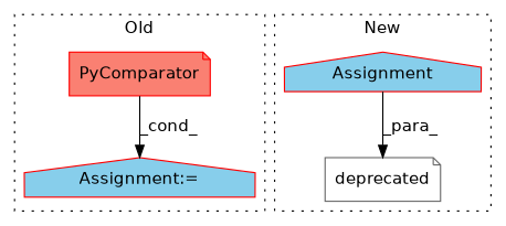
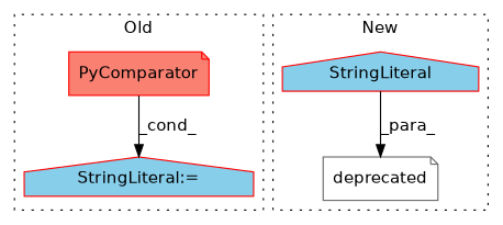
  digraph {
    fontname="DejaVu Sans"
    node [color=red fillcolor=skyblue fontname="DejaVu Sans" shape=note style=filled]
    edge [fontname="DejaVu Sans"]
    n1 [a=113 fillcolor=salmon l=36 label=PyComparator s=1555]
-   n2 [a=7 l=11 label="Assignment:=" s=1326 shape=house]
+   n2 [a=7 l=11 label="StringLiteral:=" s=1326 shape=house]
    n3 [a=32 color=gray40 fillcolor=white l="11,1" label=deprecated s="1328,1511"]
-   n4 [a=45 l=165 label=Assignment s=1339 shape=house]
+   n4 [a=45 l=165 label=StringLiteral s=1339 shape=house]
    subgraph cluster_1 {
      label=Old
      style=dotted
      n1
      n2
    }
    subgraph cluster_2 {
      label=New
      style=dotted
      n3
      n4
    }
    n1 -> n2 [label=_cond_]
    n4 -> n3 [label=_para_]
  }
